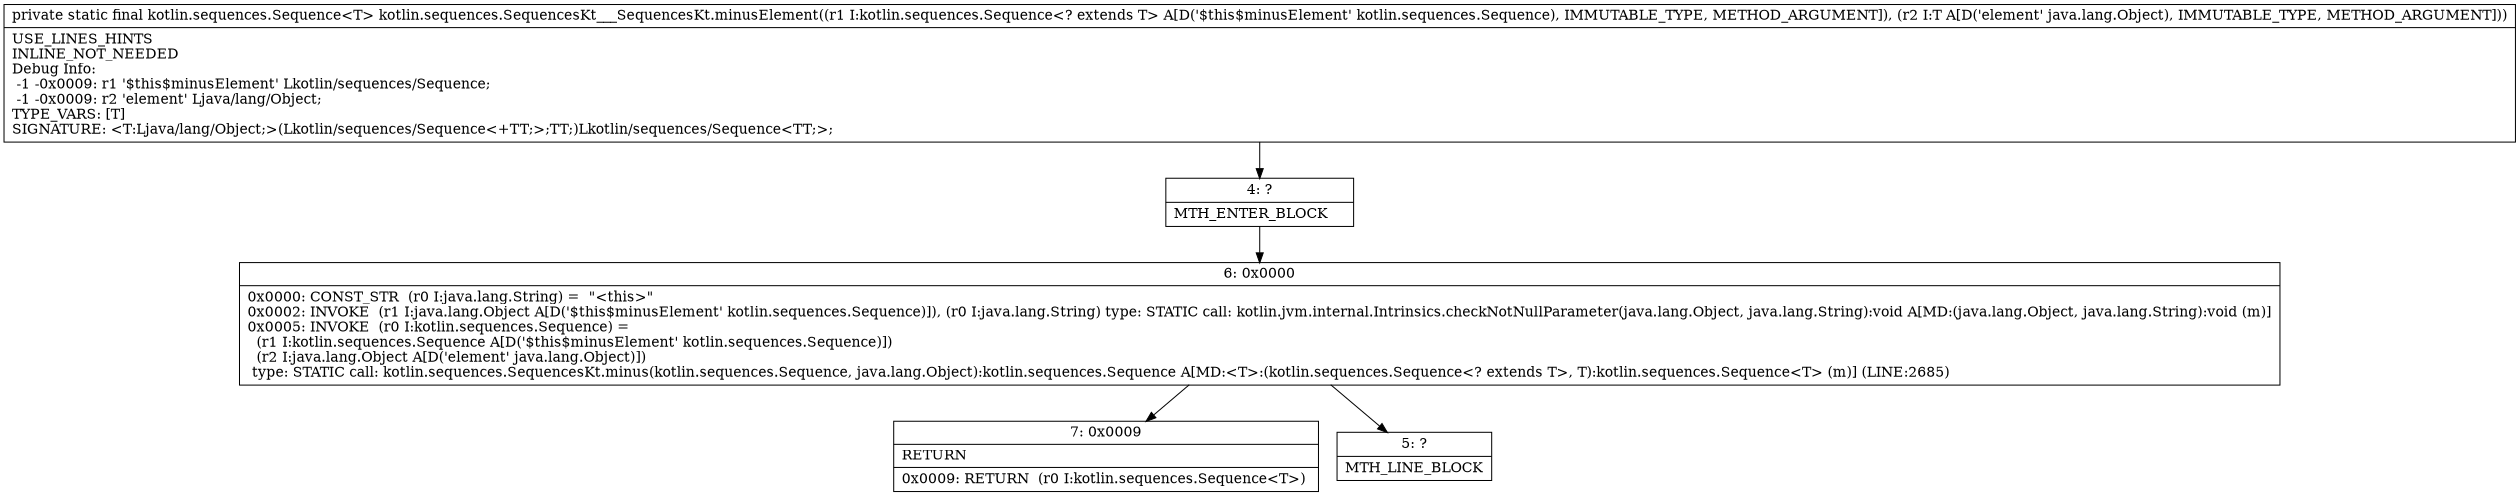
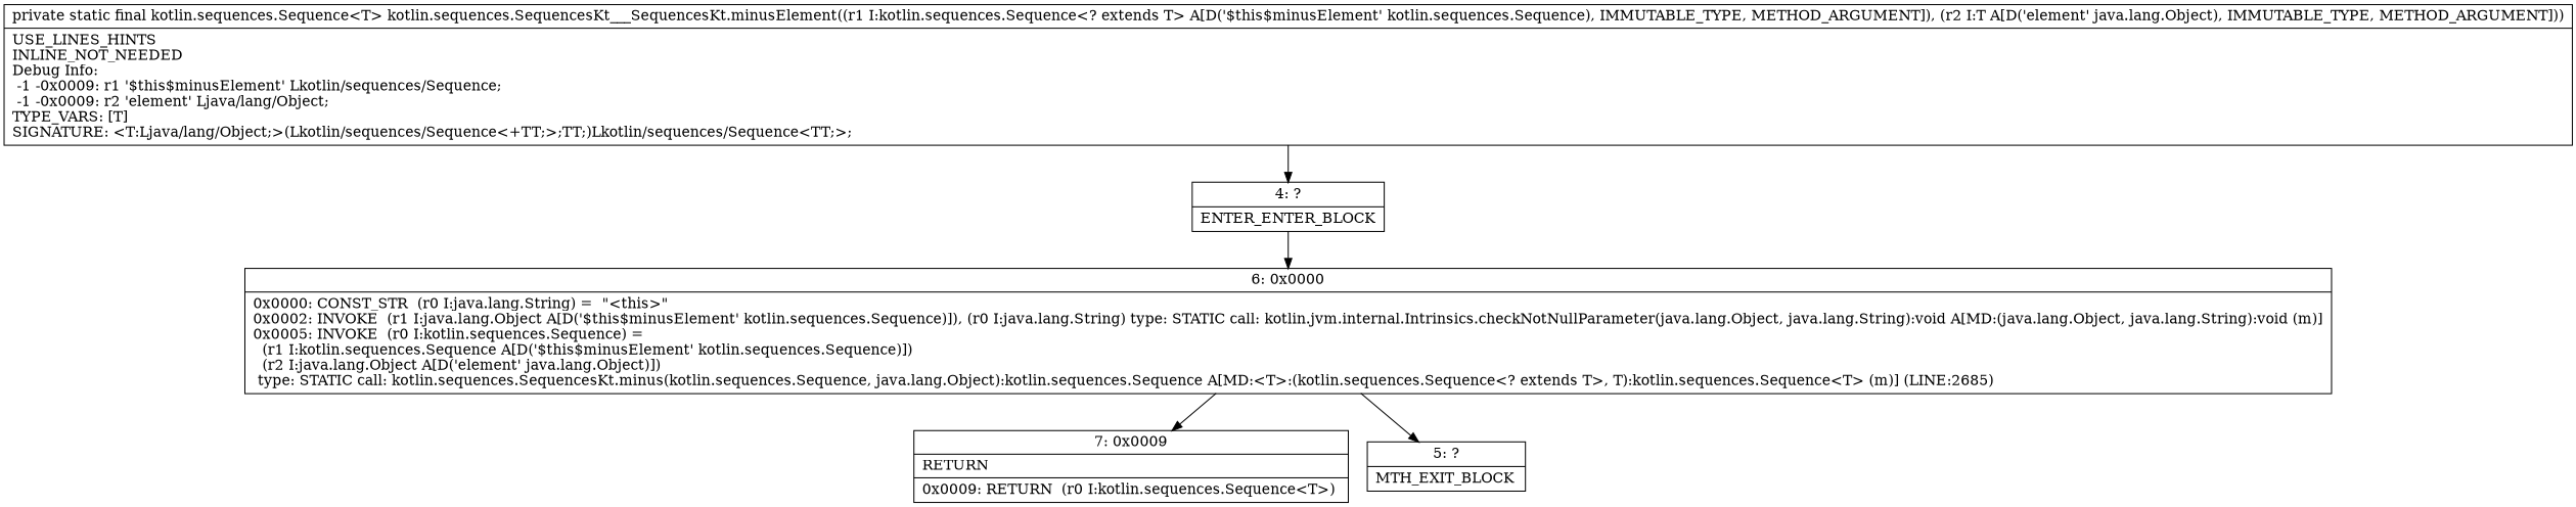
  digraph {
    node [shape=record]
-   n1 [label="{4\:\ ?|MTH_ENTER_BLOCK\l}"]
+   n1 [label="{4\:\ ?|ENTER_ENTER_BLOCK\l}"]
    n2 [label="{6\:\ 0x0000|0x0000: CONST_STR  (r0 I:java.lang.String) =  \"\<this\>\" \l0x0002: INVOKE  (r1 I:java.lang.Object A[D('$this$minusElement' kotlin.sequences.Sequence)]), (r0 I:java.lang.String) type: STATIC call: kotlin.jvm.internal.Intrinsics.checkNotNullParameter(java.lang.Object, java.lang.String):void A[MD:(java.lang.Object, java.lang.String):void (m)]\l0x0005: INVOKE  (r0 I:kotlin.sequences.Sequence) = \l  (r1 I:kotlin.sequences.Sequence A[D('$this$minusElement' kotlin.sequences.Sequence)])\l  (r2 I:java.lang.Object A[D('element' java.lang.Object)])\l type: STATIC call: kotlin.sequences.SequencesKt.minus(kotlin.sequences.Sequence, java.lang.Object):kotlin.sequences.Sequence A[MD:\<T\>:(kotlin.sequences.Sequence\<? extends T\>, T):kotlin.sequences.Sequence\<T\> (m)] (LINE:2685)\l}"]
    n3 [label="{7\:\ 0x0009|RETURN\l|0x0009: RETURN  (r0 I:kotlin.sequences.Sequence\<T\>) \l}"]
-   n4 [label="{5\:\ ?|MTH_LINE_BLOCK\l}"]
+   n4 [label="{5\:\ ?|MTH_EXIT_BLOCK\l}"]
    n5 [label="{private static final kotlin.sequences.Sequence\<T\> kotlin.sequences.SequencesKt___SequencesKt.minusElement((r1 I:kotlin.sequences.Sequence\<? extends T\> A[D('$this$minusElement' kotlin.sequences.Sequence), IMMUTABLE_TYPE, METHOD_ARGUMENT]), (r2 I:T A[D('element' java.lang.Object), IMMUTABLE_TYPE, METHOD_ARGUMENT]))  | USE_LINES_HINTS\lINLINE_NOT_NEEDED\lDebug Info:\l  \-1 \-0x0009: r1 '$this$minusElement' Lkotlin\/sequences\/Sequence;\l  \-1 \-0x0009: r2 'element' Ljava\/lang\/Object;\lTYPE_VARS: [T]\lSIGNATURE: \<T:Ljava\/lang\/Object;\>(Lkotlin\/sequences\/Sequence\<+TT;\>;TT;)Lkotlin\/sequences\/Sequence\<TT;\>;\l}"]
    n1 -> n2
    n2 -> n3
    n2 -> n4
    n5 -> n1
  }
